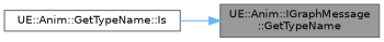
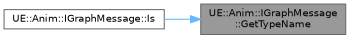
  digraph {
    rankdir=RL
    node [fontname=Helvetica fontsize=10 shape=box style=filled]
    n1 [color=gray40 fillcolor=grey60 fontcolor=black height=0.2 label="UE::Anim::IGraphMessage\l::GetTypeName" width=0.4]
-   n2 [color=grey40 fillcolor=white height=0.2 label="UE::Anim::GetTypeName::Is" width=0.4]
+   n2 [color=grey40 fillcolor=white height=0.2 label="UE::Anim::IGraphMessage::Is" width=0.4]
    n1 -> n2 [color=steelblue1 dir=back fontname=Helvetica fontsize=10 labelfontname=Helvetica labelfontsize=10 style=solid]
  }
